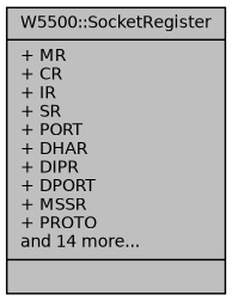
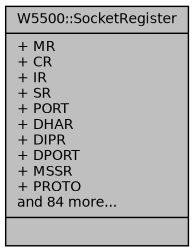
  digraph {
-   n1 [color=black fillcolor=grey75 fontcolor=black fontname=Helvetica fontsize=10 height=0.2 label="{W5500::SocketRegister\n|+ MR\l+ CR\l+ IR\l+ SR\l+ PORT\l+ DHAR\l+ DIPR\l+ DPORT\l+ MSSR\l+ PROTO\land 14 more...\l|}" shape=record style=filled width=0.4]
+   n1 [color=black fillcolor=grey75 fontcolor=black fontname=Helvetica fontsize=10 height=0.2 label="{W5500::SocketRegister\n|+ MR\l+ CR\l+ IR\l+ SR\l+ PORT\l+ DHAR\l+ DIPR\l+ DPORT\l+ MSSR\l+ PROTO\land 84 more...\l|}" shape=record style=filled width=0.4]
  }
